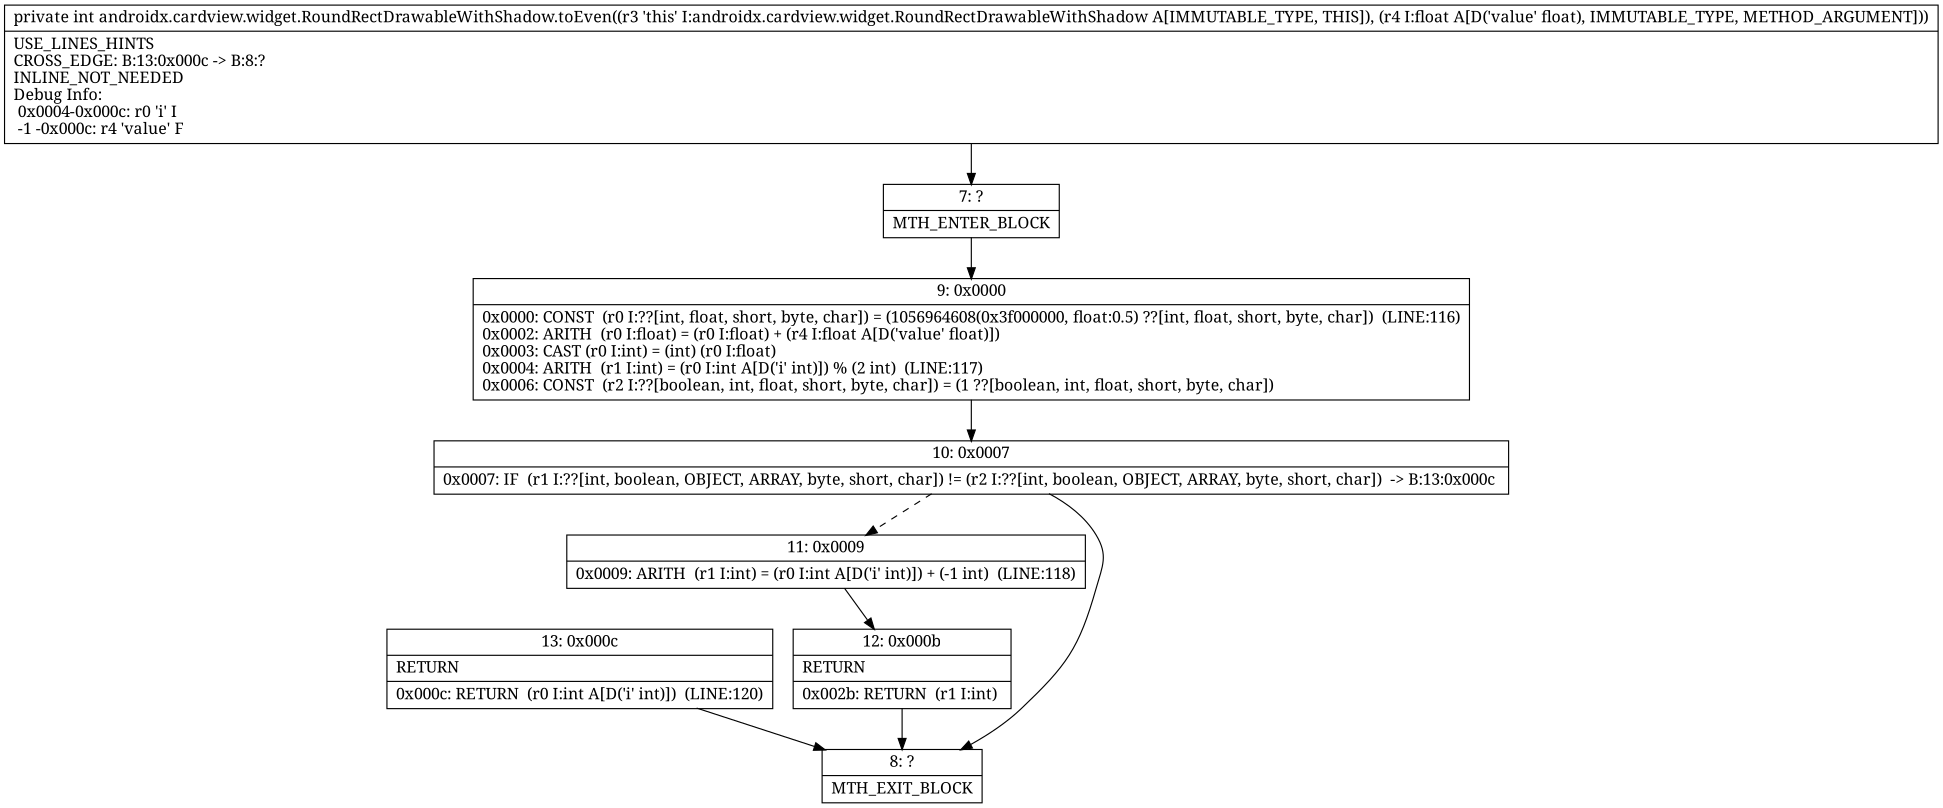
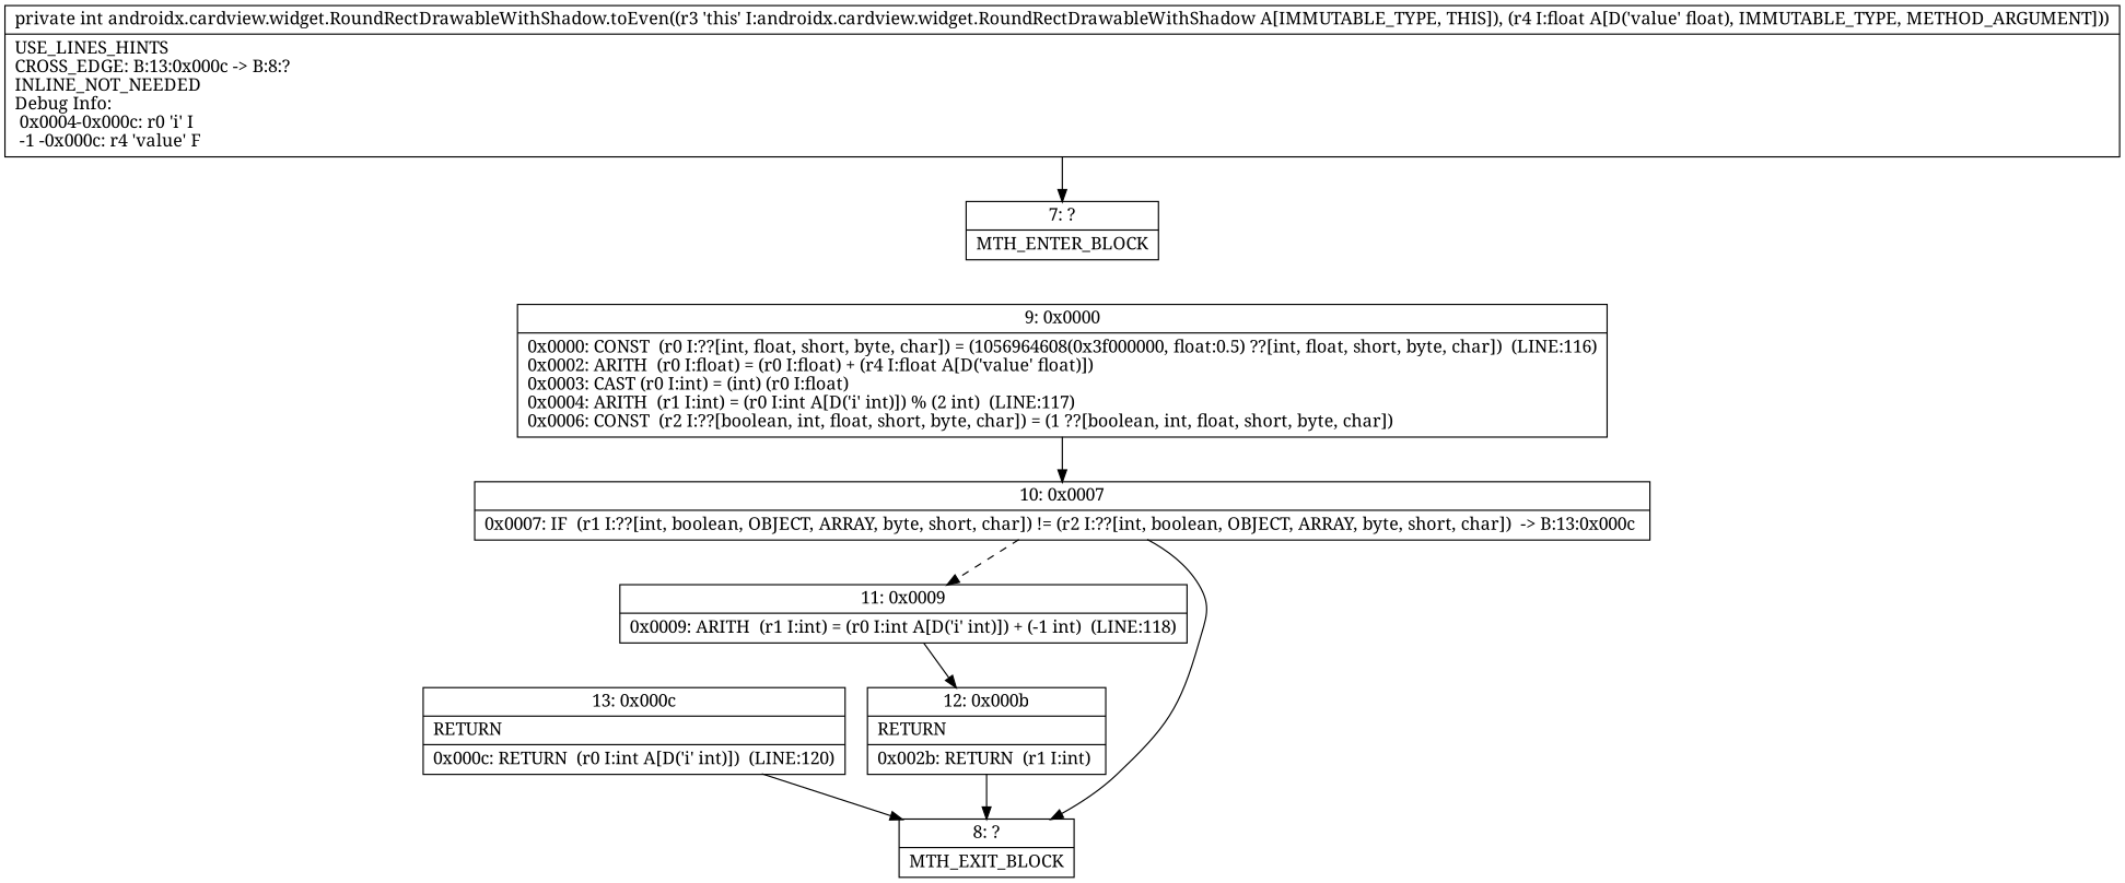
  digraph {
    fontname="Noto Serif"
    node [fontname="Noto Serif" shape=record]
    edge [fontname="Noto Serif"]
    n1 [label="{7\:\ ?|MTH_ENTER_BLOCK\l}"]
    n2 [label="{9\:\ 0x0000|0x0000: CONST  (r0 I:??[int, float, short, byte, char]) = (1056964608(0x3f000000, float:0.5) ??[int, float, short, byte, char])  (LINE:116)\l0x0002: ARITH  (r0 I:float) = (r0 I:float) + (r4 I:float A[D('value' float)]) \l0x0003: CAST (r0 I:int) = (int) (r0 I:float) \l0x0004: ARITH  (r1 I:int) = (r0 I:int A[D('i' int)]) % (2 int)  (LINE:117)\l0x0006: CONST  (r2 I:??[boolean, int, float, short, byte, char]) = (1 ??[boolean, int, float, short, byte, char]) \l}"]
    n3 [label="{10\:\ 0x0007|0x0007: IF  (r1 I:??[int, boolean, OBJECT, ARRAY, byte, short, char]) != (r2 I:??[int, boolean, OBJECT, ARRAY, byte, short, char])  \-\> B:13:0x000c \l}"]
    n4 [label="{11\:\ 0x0009|0x0009: ARITH  (r1 I:int) = (r0 I:int A[D('i' int)]) + (\-1 int)  (LINE:118)\l}"]
    n5 [label="{8\:\ ?|MTH_EXIT_BLOCK\l}"]
    n6 [label="{12\:\ 0x000b|RETURN\l|0x002b: RETURN  (r1 I:int) \l}"]
    n7 [label="{13\:\ 0x000c|RETURN\l|0x000c: RETURN  (r0 I:int A[D('i' int)])  (LINE:120)\l}"]
    n8 [label="{private int androidx.cardview.widget.RoundRectDrawableWithShadow.toEven((r3 'this' I:androidx.cardview.widget.RoundRectDrawableWithShadow A[IMMUTABLE_TYPE, THIS]), (r4 I:float A[D('value' float), IMMUTABLE_TYPE, METHOD_ARGUMENT]))  | USE_LINES_HINTS\lCROSS_EDGE: B:13:0x000c \-\> B:8:?\lINLINE_NOT_NEEDED\lDebug Info:\l  0x0004\-0x000c: r0 'i' I\l  \-1 \-0x000c: r4 'value' F\l}"]
-   n1 -> n2
    n2 -> n3
    n3 -> n4 [style=dashed]
    n3 -> n5
    n4 -> n6
    n6 -> n5
    n7 -> n5
    n8 -> n1
  }
